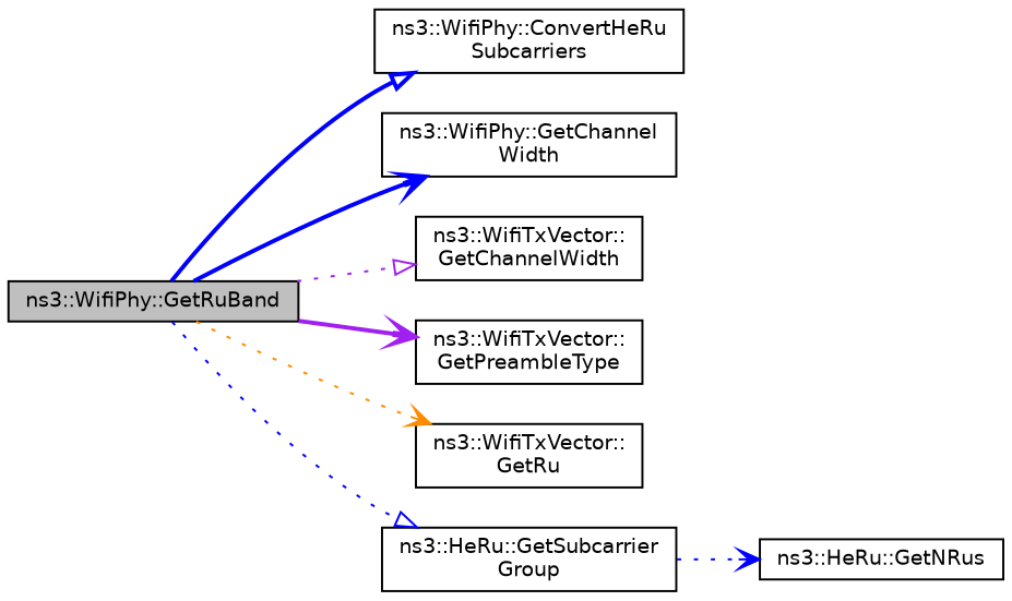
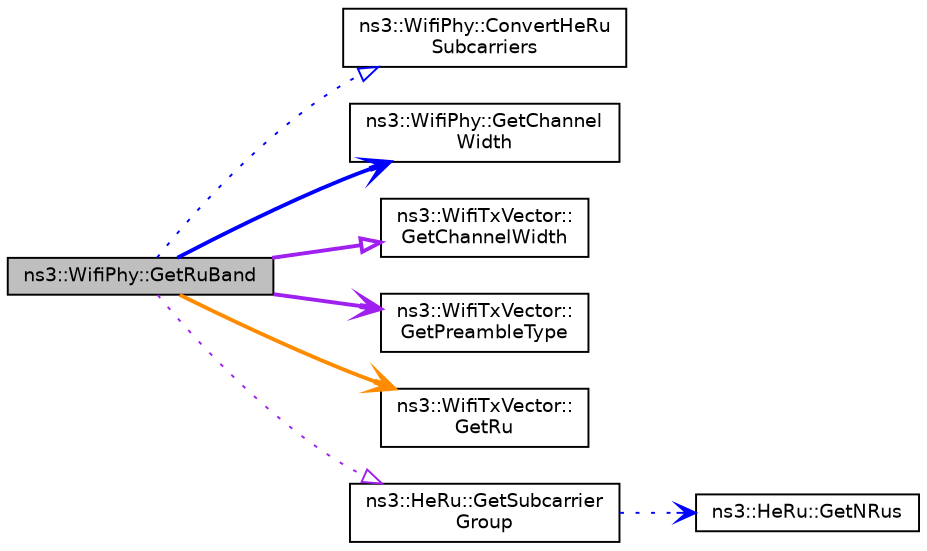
  digraph {
    rankdir=LR
    node [color=black fillcolor=white fontname=Helvetica fontsize=10 shape=record style=filled]
    edge [arrowhead=vee color=blue fontname=Helvetica fontsize=10 labelfontname=Helvetica labelfontsize=10 style=bold]
    n1 [fillcolor=grey75 fontcolor=black height=0.2 label="ns3::WifiPhy::GetRuBand" width=0.4]
    n2 [height=0.2 label="ns3::WifiPhy::ConvertHeRu\lSubcarriers" width=0.4]
    n3 [height=0.2 label="ns3::WifiPhy::GetChannel\lWidth" width=0.4]
    n4 [height=0.2 label="ns3::WifiTxVector::\lGetChannelWidth" width=0.4]
    n5 [height=0.2 label="ns3::WifiTxVector::\lGetPreambleType" width=0.4]
    n6 [height=0.2 label="ns3::WifiTxVector::\lGetRu" width=0.4]
    n7 [height=0.2 label="ns3::HeRu::GetSubcarrier\lGroup" width=0.4]
    n8 [height=0.2 label="ns3::HeRu::GetNRus" width=0.4]
-   n1 -> n2 [arrowhead=onormal]
+   n1 -> n2 [arrowhead=onormal style=dotted]
    n1 -> n3
-   n1 -> n4 [arrowhead=onormal color=purple style=dotted]
+   n1 -> n4 [arrowhead=onormal color=purple]
    n1 -> n5 [color=purple]
-   n1 -> n6 [color=darkorange style=dotted]
-   n1 -> n7 [arrowhead=onormal style=dotted]
+   n1 -> n6 [color=darkorange]
+   n1 -> n7 [arrowhead=onormal color=purple style=dotted]
    n7 -> n8 [style=dotted]
  }
